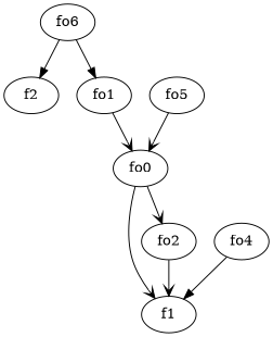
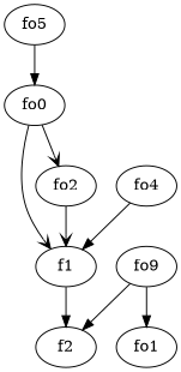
  strict digraph {
    edge [arrowhead=vee weight=2]
    f1
    f2
    n3 [label=fo0]
    fo1
    fo2
    fo4
    fo5
-   fo6
+   fo6 [label=fo9]
+   f1 -> f2 [arrowhead=normal]
    n3 -> f1
    n3 -> fo2
-   fo1 -> n3
    fo2 -> f1
    fo4 -> f1 [arrowhead=normal]
-   fo5 -> n3
+   fo5 -> n3 [arrowhead=normal]
    fo6 -> f2 [arrowhead=normal]
    fo6 -> fo1 [arrowhead=normal]
  }
